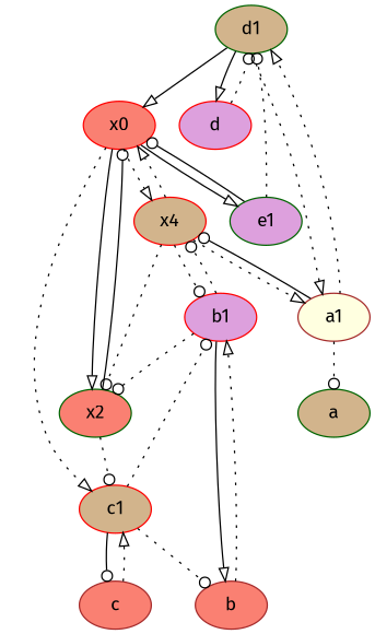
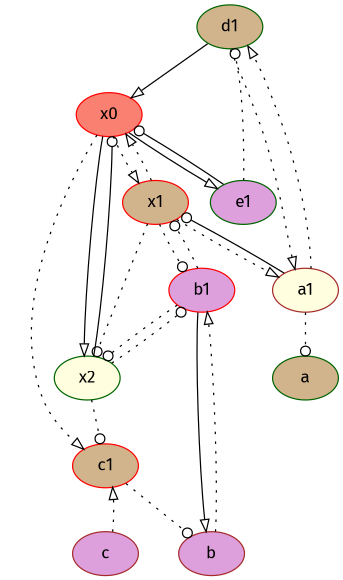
  digraph {
    fontname="Fira Sans"
    node [color=red fillcolor=tan fontname="Fira Sans" style=filled]
    edge [arrowhead=odot fontname="Fira Sans" style=dotted]
    d1 [color=darkgreen]
    e1 [color=darkgreen fillcolor=plum]
    x0 [fillcolor=salmon]
-   d [fillcolor=plum]
    a1 [color=brown fillcolor=lightyellow]
    a [color=darkgreen]
-   x1 [label=x4]
-   x2 [color=darkgreen fillcolor=salmon]
+   x1
+   x2 [color=darkgreen fillcolor=lightyellow]
    c1
    b1 [fillcolor=plum]
-   b [color=brown fillcolor=salmon]
-   c [color=brown fillcolor=salmon]
+   b [color=brown fillcolor=plum]
+   c [color=brown fillcolor=plum]
    d1 -> x0 [arrowhead=onormal style=solid]
-   d1 -> d [arrowhead=onormal style=solid]
    d1 -> a1 [arrowhead=onormal]
    e1 -> d1
    e1 -> x0 [style=solid]
    x0 -> e1 [arrowhead=onormal style=solid]
    x0 -> x1 [arrowhead=onormal]
    x0 -> x2 [arrowhead=onormal style=solid]
    x0 -> c1 [arrowhead=onormal]
-   d -> d1
    a1 -> d1 [arrowhead=onormal]
    a1 -> a
    a1 -> x1 [style=solid]
    x1 -> x0 [arrowhead=onormal]
    x1 -> a1 [arrowhead=onormal]
    x1 -> x2
    x1 -> b1
    x2 -> x0 [style=solid]
    x2 -> c1
-   c1 -> b1
+   x2 -> b1
    c1 -> b
-   c1 -> c [style=solid]
    b1 -> x1
    b1 -> x2
    b1 -> b [arrowhead=onormal style=solid]
    b -> b1 [arrowhead=onormal]
    c -> c1 [arrowhead=onormal]
  }
